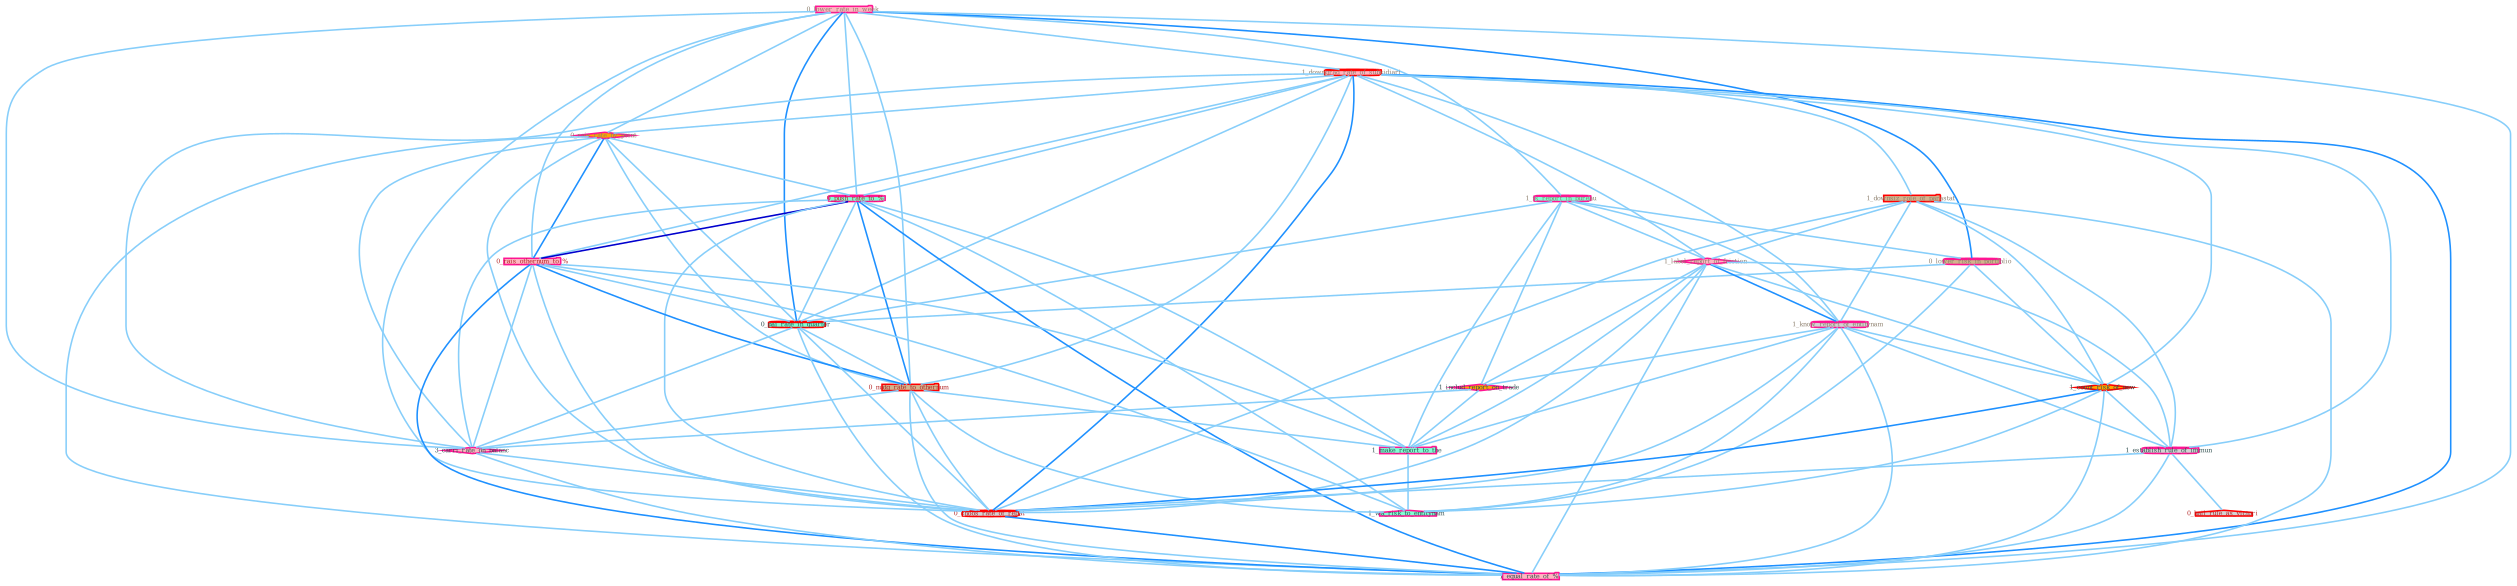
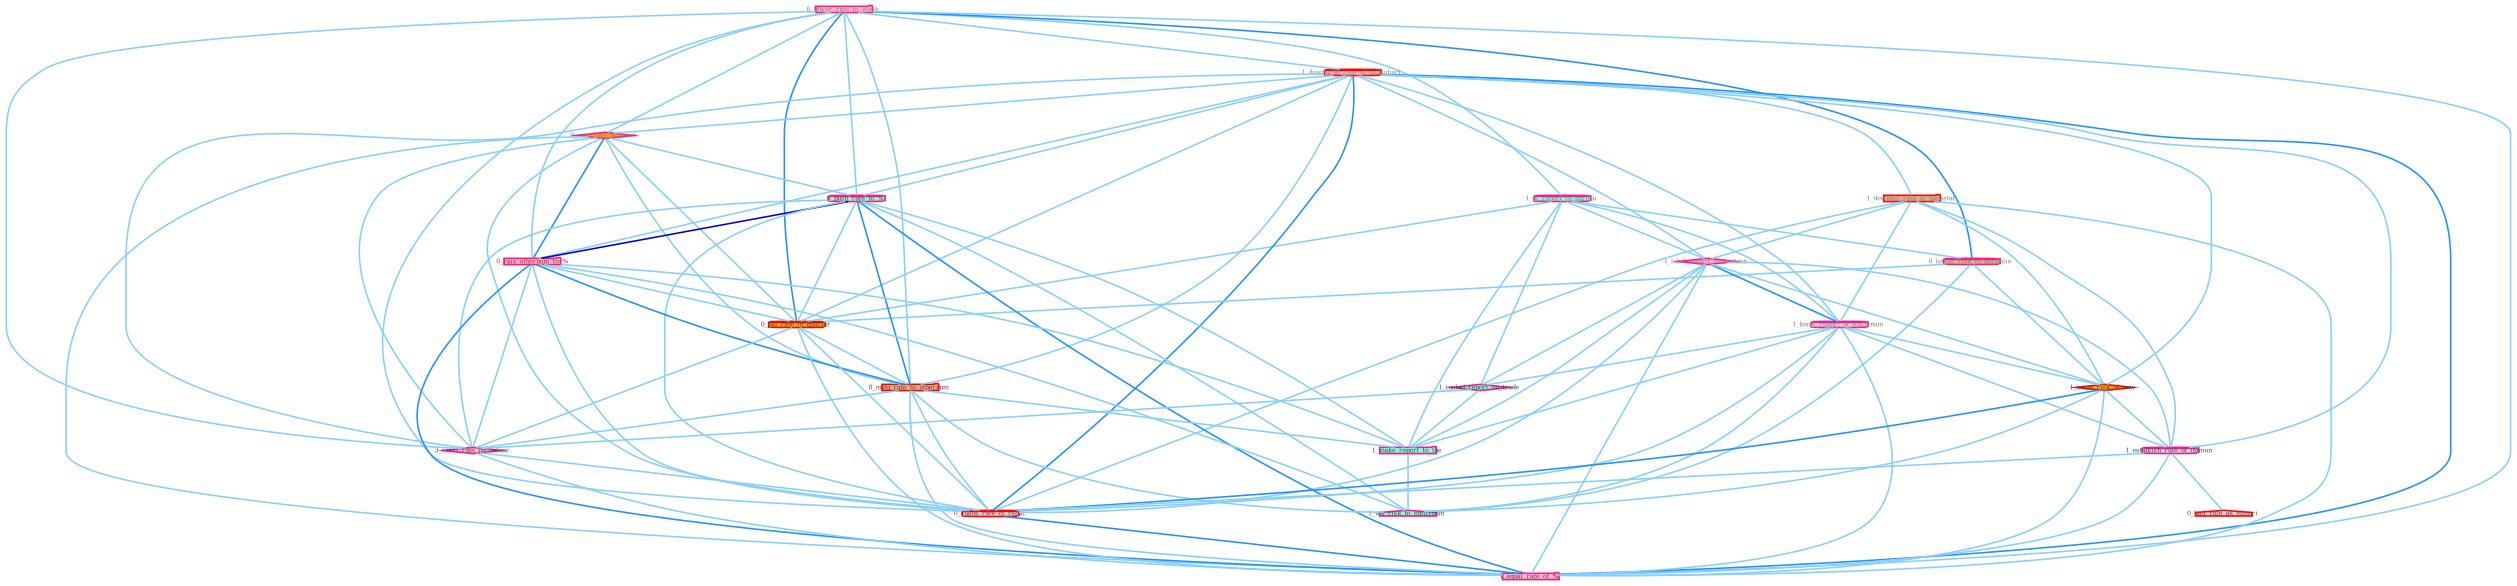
  graph {
    node [color=deeppink fillcolor=lightpink fixedsize=true fontcolor="#8b7d6b" fontsize=4 shape=cylinder style=filled]
    edge [color="#87cefa" w=1]
    "0_lower_rate_in_week " [height=.06 shape=folder width=.5]
    "1_is_report_in_bureau " [fillcolor=aquamarine height=.06 width=.5]
    "1_downgrad_rate_of_subsidiari " [color=red height=.06 width=.5]
    "0_rais_rate_by_point " [fillcolor=orange height=.06 shape=diamond width=.5]
    "1_downsiz_role_of_parastat " [color=red fillcolor=tan height=.06 shape=folder width=.5]
    "0_lower_risk_in_portfolio " [fillcolor=tan height=.06 width=.5]
    "1_label_report_of_friction " [height=.06 shape=diamond width=.5]
    "1_know_report_of_entitynam " [fillcolor=lightgrey height=.06 width=.5]
    "0_push_rate_to_% " [fillcolor=aquamarine fontcolor="#b22222" height=.06 width=.5]
    n10 [fontcolor="#b22222" height=.06 label="0_rais_othernum_to_%" shape=folder width=.5]
    "0_nudg_rate_to_othernum " [color=red fillcolor=tan fontcolor="#b22222" height=.06 shape=folder width=.5]
    "0_choos_rate_of_rebat " [color=red fillcolor=lightgrey fontcolor="#b22222" height=.06 width=.5]
    "0_hail_rule_as_victori " [color=red fillcolor=lightgrey fontcolor="#b22222" height=.06 shape=house width=.5]
-   "0_pai_rate_in_quarter " [color=red fillcolor=aquamarine fontcolor="#2f4f4f" height=.06 width=.5]
+   "0_pai_rate_in_quarter " [color=red fillcolor=orange fontcolor="#2f4f4f" height=.06 width=.5]
    n15 [fontcolor="#2f4f4f" height=.06 label="3_carri_rate_on_balanc" shape=diamond width=.5]
    "1_equal_rate_of_% " [fontcolor="#2f4f4f" height=.06 shape=folder width=.5]
-   "1_includ_report_on_trade " [fillcolor=orange fontcolor="#2f4f4f" height=.06 shape=diamond width=.5]
+   "1_includ_report_on_trade " [fillcolor=aquamarine fontcolor="#2f4f4f" height=.06 shape=diamond width=.5]
    "1_make_report_to_the " [fillcolor=aquamarine fontcolor="#2f4f4f" height=.06 shape=folder width=.5]
    "1_count_risk_of_new " [color=red fillcolor=orange fontcolor="#2f4f4f" height=.06 shape=diamond width=.5]
    "1_establish_rule_of_immun " [fillcolor=lightgrey fontcolor="#2f4f4f" height=.06 width=.5]
    "1_wa_risk_to_entitynam " [fillcolor=aquamarine fontcolor="#2f4f4f" height=.06 shape=house width=.5]
    subgraph sub_1 {
      "0_lower_rate_in_week "
      "1_is_report_in_bureau "
      "1_downgrad_rate_of_subsidiari "
      "0_rais_rate_by_point "
      "1_downsiz_role_of_parastat "
      "0_lower_risk_in_portfolio "
      "1_label_report_of_friction "
      "1_know_report_of_entitynam "
    }
    subgraph sub_2 {
      "0_push_rate_to_% "
      n10
      "0_nudg_rate_to_othernum "
      "0_choos_rate_of_rebat "
      "0_hail_rule_as_victori "
    }
    "0_lower_rate_in_week " -- "1_is_report_in_bureau "
    "0_lower_rate_in_week " -- "1_downgrad_rate_of_subsidiari "
    "0_lower_rate_in_week " -- "0_rais_rate_by_point "
    "0_lower_rate_in_week " -- "0_lower_risk_in_portfolio " [color="#1e90ff" w=2]
    "0_lower_rate_in_week " -- "0_push_rate_to_% "
    "0_lower_rate_in_week " -- n10
    "0_lower_rate_in_week " -- "0_nudg_rate_to_othernum "
    "0_lower_rate_in_week " -- "0_choos_rate_of_rebat "
    "0_lower_rate_in_week " -- "0_pai_rate_in_quarter " [color="#1e90ff" w=2]
    "0_lower_rate_in_week " -- n15
    "0_lower_rate_in_week " -- "1_equal_rate_of_% "
    "1_is_report_in_bureau " -- "0_lower_risk_in_portfolio "
    "1_is_report_in_bureau " -- "1_label_report_of_friction "
    "1_is_report_in_bureau " -- "1_know_report_of_entitynam "
    "1_is_report_in_bureau " -- "0_pai_rate_in_quarter "
    "1_is_report_in_bureau " -- "1_includ_report_on_trade "
    "1_is_report_in_bureau " -- "1_make_report_to_the "
    "1_downgrad_rate_of_subsidiari " -- "0_rais_rate_by_point "
    "1_downgrad_rate_of_subsidiari " -- "1_downsiz_role_of_parastat "
    "1_downgrad_rate_of_subsidiari " -- "1_label_report_of_friction "
    "1_downgrad_rate_of_subsidiari " -- "1_know_report_of_entitynam "
    "1_downgrad_rate_of_subsidiari " -- "0_push_rate_to_% "
    "1_downgrad_rate_of_subsidiari " -- n10
    "1_downgrad_rate_of_subsidiari " -- "0_nudg_rate_to_othernum "
    "1_downgrad_rate_of_subsidiari " -- "0_choos_rate_of_rebat " [color="#1e90ff" w=2]
    "1_downgrad_rate_of_subsidiari " -- "0_pai_rate_in_quarter "
    "1_downgrad_rate_of_subsidiari " -- n15
    "1_downgrad_rate_of_subsidiari " -- "1_equal_rate_of_% " [color="#1e90ff" w=2]
    "1_downgrad_rate_of_subsidiari " -- "1_count_risk_of_new "
    "1_downgrad_rate_of_subsidiari " -- "1_establish_rule_of_immun "
    "0_rais_rate_by_point " -- "0_push_rate_to_% "
    "0_rais_rate_by_point " -- n10 [color="#1e90ff" w=2]
    "0_rais_rate_by_point " -- "0_nudg_rate_to_othernum "
    "0_rais_rate_by_point " -- "0_choos_rate_of_rebat "
    "0_rais_rate_by_point " -- "0_pai_rate_in_quarter "
    "0_rais_rate_by_point " -- n15
    "0_rais_rate_by_point " -- "1_equal_rate_of_% "
    "1_downsiz_role_of_parastat " -- "1_label_report_of_friction "
    "1_downsiz_role_of_parastat " -- "1_know_report_of_entitynam "
    "1_downsiz_role_of_parastat " -- "0_choos_rate_of_rebat "
    "1_downsiz_role_of_parastat " -- "1_equal_rate_of_% "
    "1_downsiz_role_of_parastat " -- "1_count_risk_of_new "
    "1_downsiz_role_of_parastat " -- "1_establish_rule_of_immun "
    "0_lower_risk_in_portfolio " -- "0_pai_rate_in_quarter "
    "0_lower_risk_in_portfolio " -- "1_count_risk_of_new "
    "0_lower_risk_in_portfolio " -- "1_wa_risk_to_entitynam "
    "1_label_report_of_friction " -- "1_know_report_of_entitynam " [color="#1e90ff" w=2]
    "1_label_report_of_friction " -- "0_choos_rate_of_rebat "
    "1_label_report_of_friction " -- "1_equal_rate_of_% "
    "1_label_report_of_friction " -- "1_includ_report_on_trade "
    "1_label_report_of_friction " -- "1_make_report_to_the "
    "1_label_report_of_friction " -- "1_count_risk_of_new "
    "1_label_report_of_friction " -- "1_establish_rule_of_immun "
    "1_know_report_of_entitynam " -- "0_choos_rate_of_rebat "
    "1_know_report_of_entitynam " -- "1_equal_rate_of_% "
    "1_know_report_of_entitynam " -- "1_includ_report_on_trade "
    "1_know_report_of_entitynam " -- "1_make_report_to_the "
    "1_know_report_of_entitynam " -- "1_count_risk_of_new "
    "1_know_report_of_entitynam " -- "1_establish_rule_of_immun "
    "1_know_report_of_entitynam " -- "1_wa_risk_to_entitynam "
    "0_push_rate_to_% " -- n10 [color="#0000cd" w=3]
    "0_push_rate_to_% " -- "0_nudg_rate_to_othernum " [color="#1e90ff" w=2]
    "0_push_rate_to_% " -- "0_choos_rate_of_rebat "
    "0_push_rate_to_% " -- "0_pai_rate_in_quarter "
    "0_push_rate_to_% " -- n15
    "0_push_rate_to_% " -- "1_equal_rate_of_% " [color="#1e90ff" w=2]
    "0_push_rate_to_% " -- "1_make_report_to_the "
    "0_push_rate_to_% " -- "1_wa_risk_to_entitynam "
    n10 -- "0_nudg_rate_to_othernum " [color="#1e90ff" w=2]
    n10 -- "0_choos_rate_of_rebat "
    n10 -- "0_pai_rate_in_quarter "
    n10 -- n15
    n10 -- "1_equal_rate_of_% " [color="#1e90ff" w=2]
    n10 -- "1_make_report_to_the "
    n10 -- "1_wa_risk_to_entitynam "
    "0_nudg_rate_to_othernum " -- "0_choos_rate_of_rebat "
    "0_nudg_rate_to_othernum " -- n15
    "0_nudg_rate_to_othernum " -- "1_equal_rate_of_% "
    "0_nudg_rate_to_othernum " -- "1_make_report_to_the "
    "0_nudg_rate_to_othernum " -- "1_wa_risk_to_entitynam "
    "0_choos_rate_of_rebat " -- "1_equal_rate_of_% " [color="#1e90ff" w=2]
    "0_pai_rate_in_quarter " -- "0_nudg_rate_to_othernum "
    "0_pai_rate_in_quarter " -- "0_choos_rate_of_rebat "
    "0_pai_rate_in_quarter " -- n15
    "0_pai_rate_in_quarter " -- "1_equal_rate_of_% "
    n15 -- "0_choos_rate_of_rebat "
    n15 -- "1_equal_rate_of_% "
    "1_includ_report_on_trade " -- n15
    "1_includ_report_on_trade " -- "1_make_report_to_the "
    "1_make_report_to_the " -- "1_wa_risk_to_entitynam "
    "1_count_risk_of_new " -- "0_choos_rate_of_rebat " [color="#1e90ff"]
    "1_count_risk_of_new " -- "1_equal_rate_of_% "
    "1_count_risk_of_new " -- "1_establish_rule_of_immun "
    "1_count_risk_of_new " -- "1_wa_risk_to_entitynam "
    "1_establish_rule_of_immun " -- "0_choos_rate_of_rebat "
    "1_establish_rule_of_immun " -- "0_hail_rule_as_victori "
    "1_establish_rule_of_immun " -- "1_equal_rate_of_% "
  }
